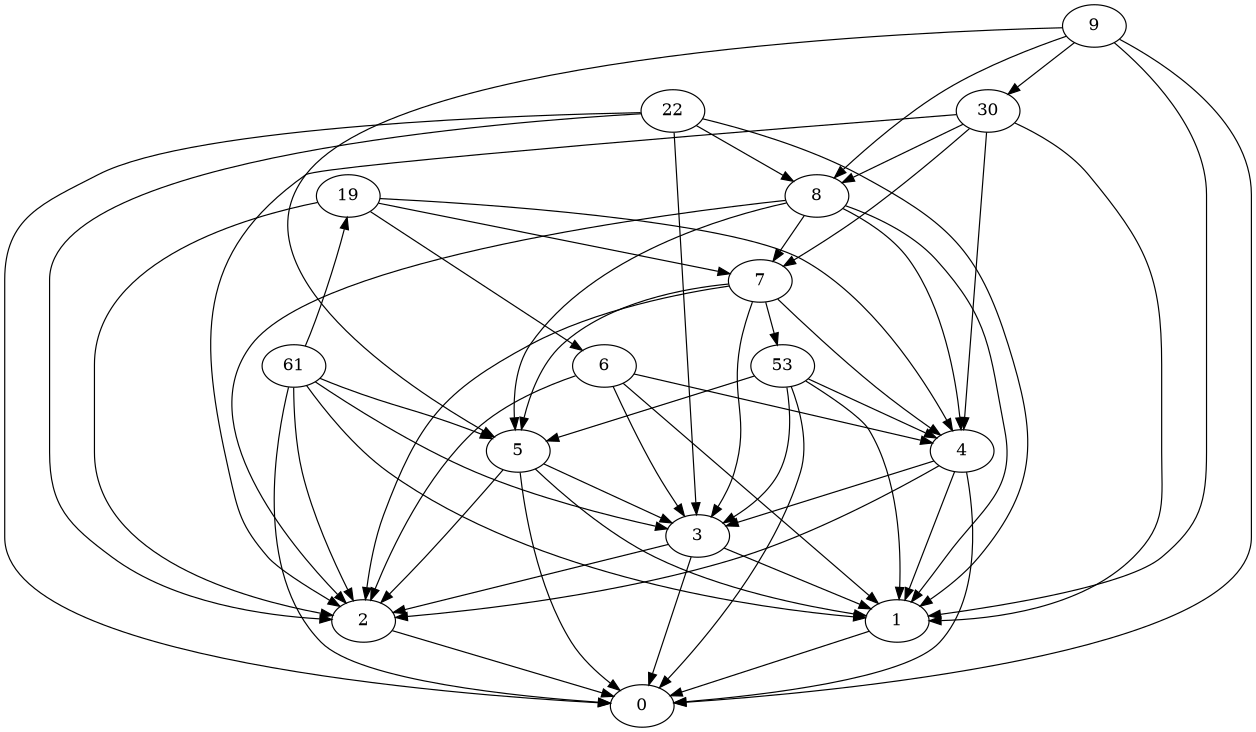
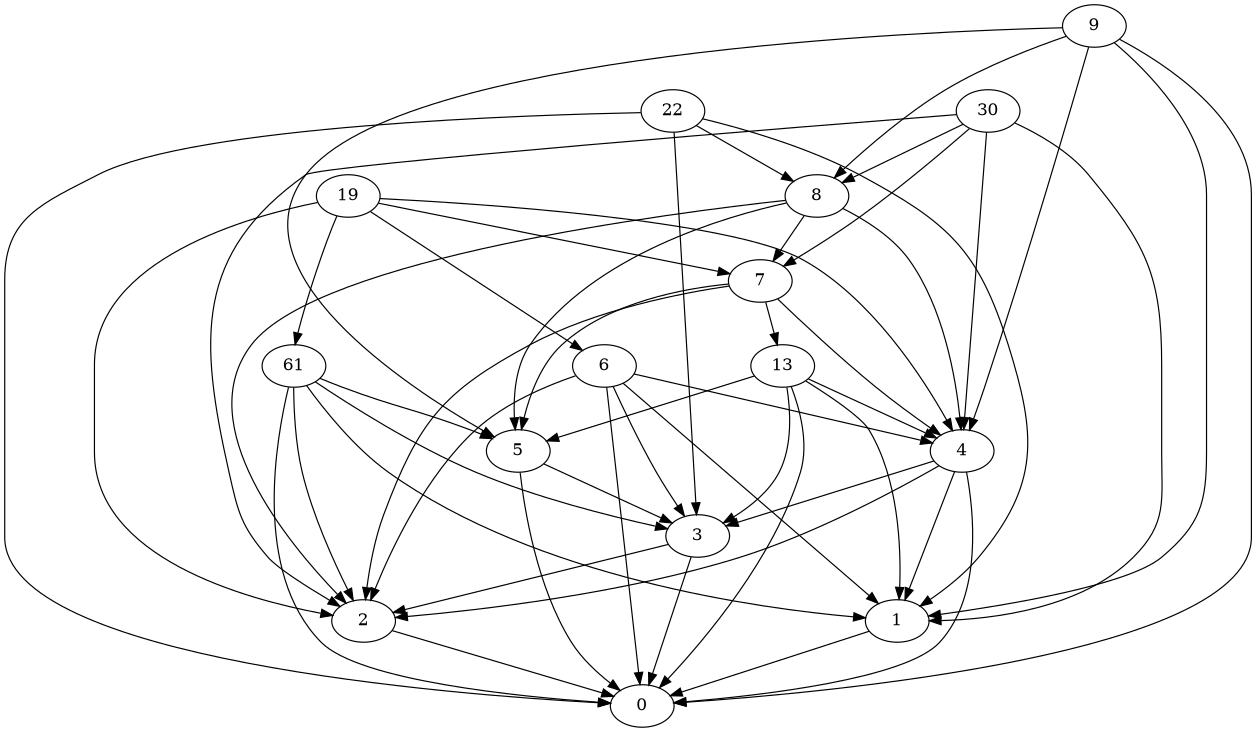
  digraph {
    1
    0
    2
    3
    4
    5
    6
    7
-   13 [label=53]
+   13
    8
    9
    n12 [label=30]
    n13 [label=61]
    n14 [label=22]
    n15 [label=19]
    1 -> 0
    2 -> 0
-   3 -> 1
    3 -> 0
    3 -> 2
    4 -> 1
    4 -> 0
    4 -> 2
    4 -> 3
-   5 -> 1
    5 -> 0
-   5 -> 2
    5 -> 3
    6 -> 1
+   6 -> 0
    6 -> 2
    6 -> 3
    6 -> 4
    7 -> 2
-   7 -> 3
    7 -> 4
    7 -> 5
    7 -> 13
    13 -> 1
    13 -> 0
    13 -> 3
    13 -> 4
    13 -> 5
-   8 -> 1
    8 -> 2
    8 -> 4
    8 -> 5
    8 -> 7
    9 -> 1
    9 -> 0
-   9 -> n12
+   9 -> 4
    9 -> 5
    9 -> 8
    n12 -> 1
    n12 -> 2
    n12 -> 4
    n12 -> 7
    n12 -> 8
    n13 -> 1
    n13 -> 0
    n13 -> 2
    n13 -> 3
    n13 -> 5
    n14 -> 1
    n14 -> 0
-   n14 -> 2
    n14 -> 3
    n14 -> 8
    n15 -> 2
    n15 -> 4
    n15 -> 6
    n15 -> 7
-   n13 -> n15
+   n15 -> n13
  }
